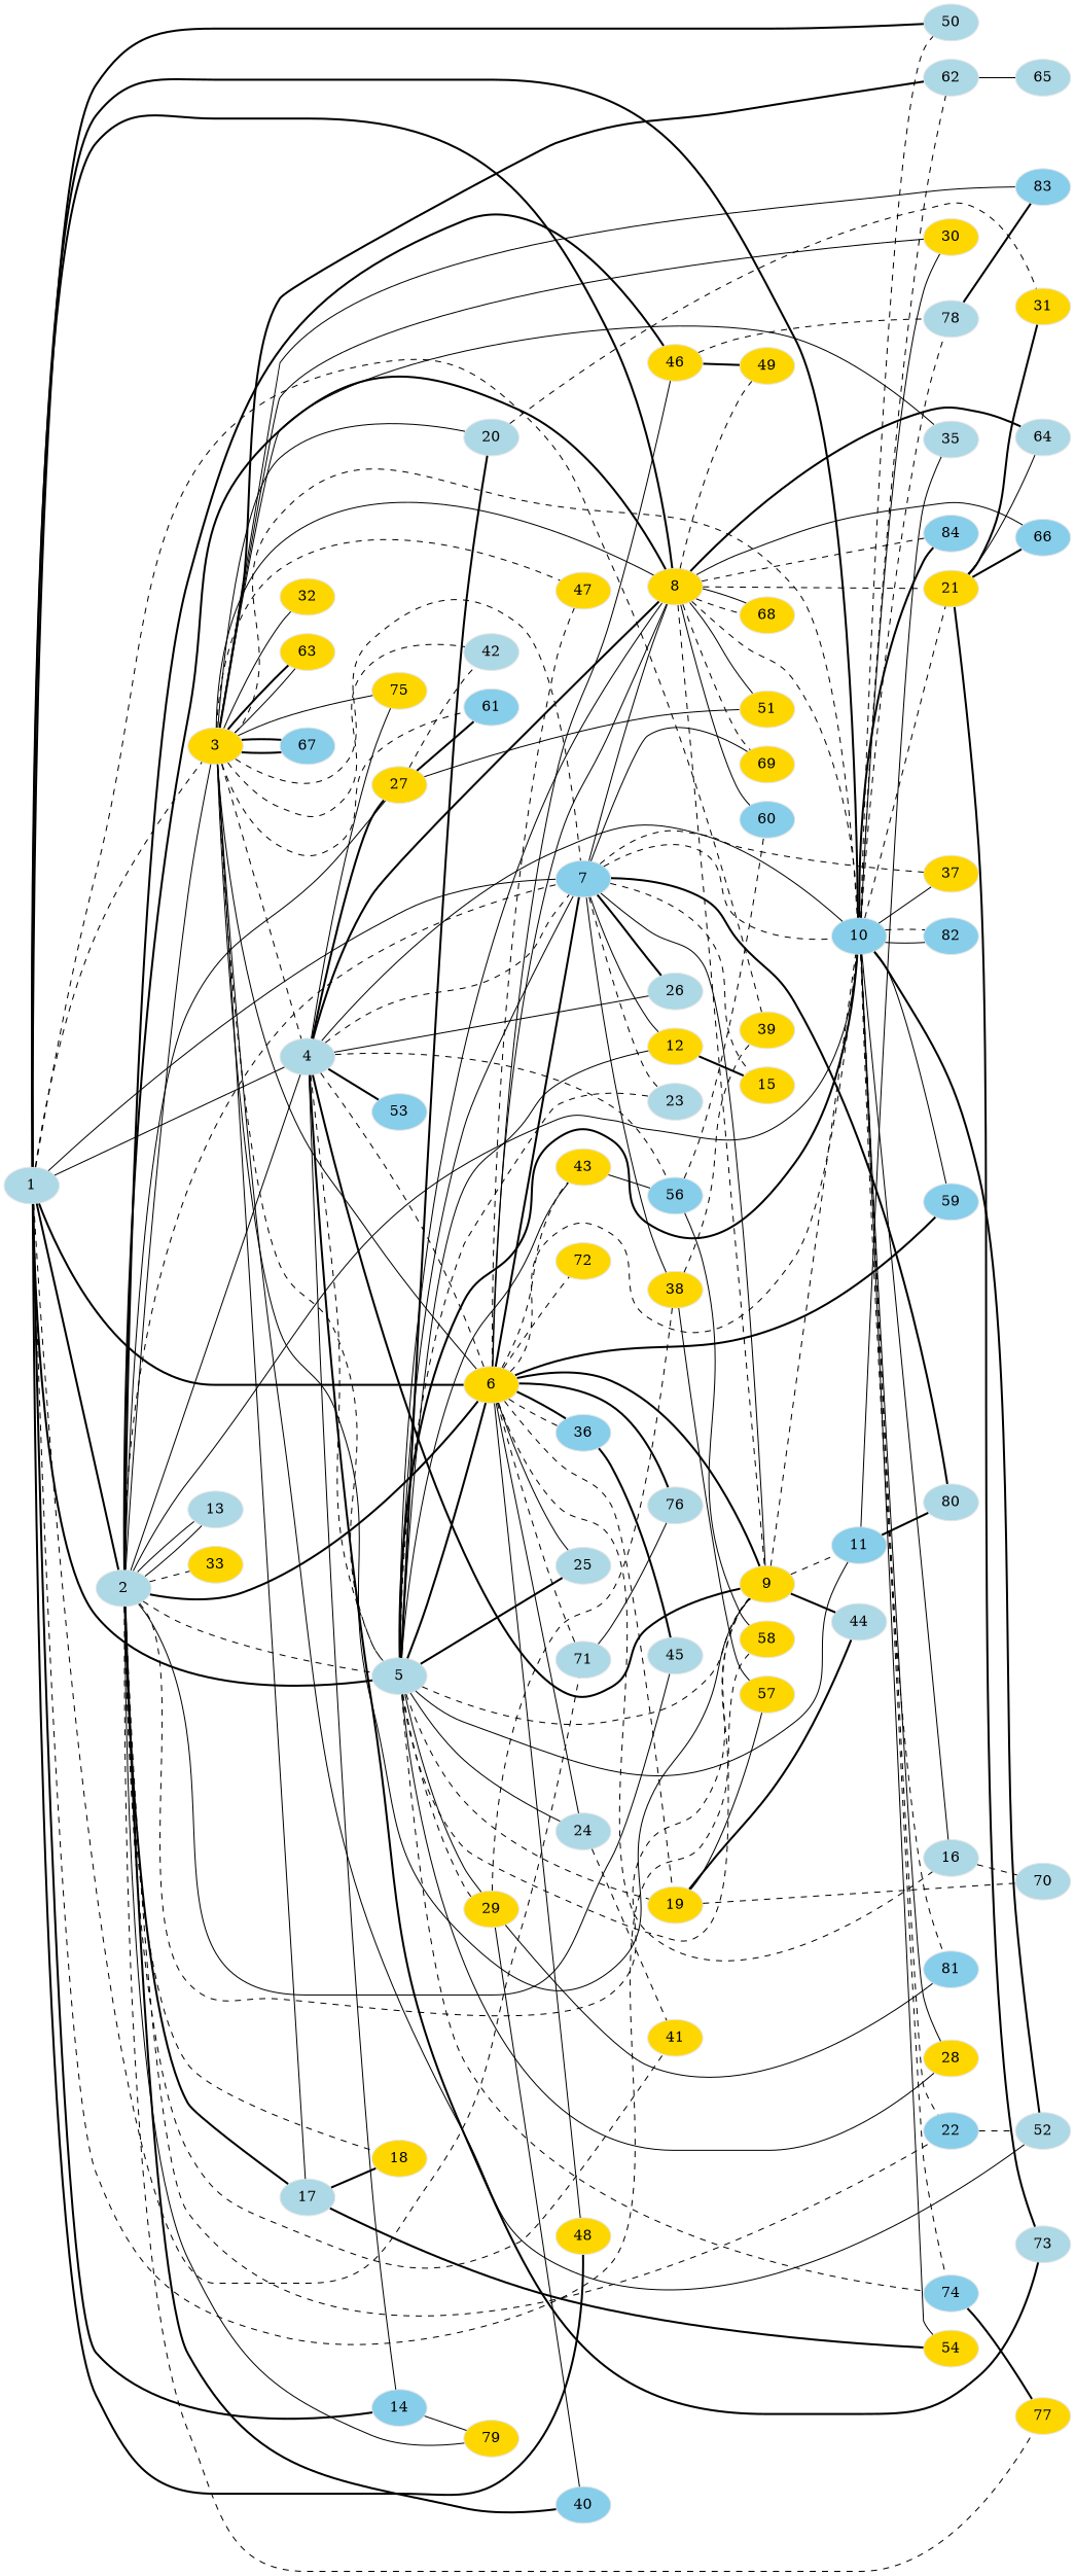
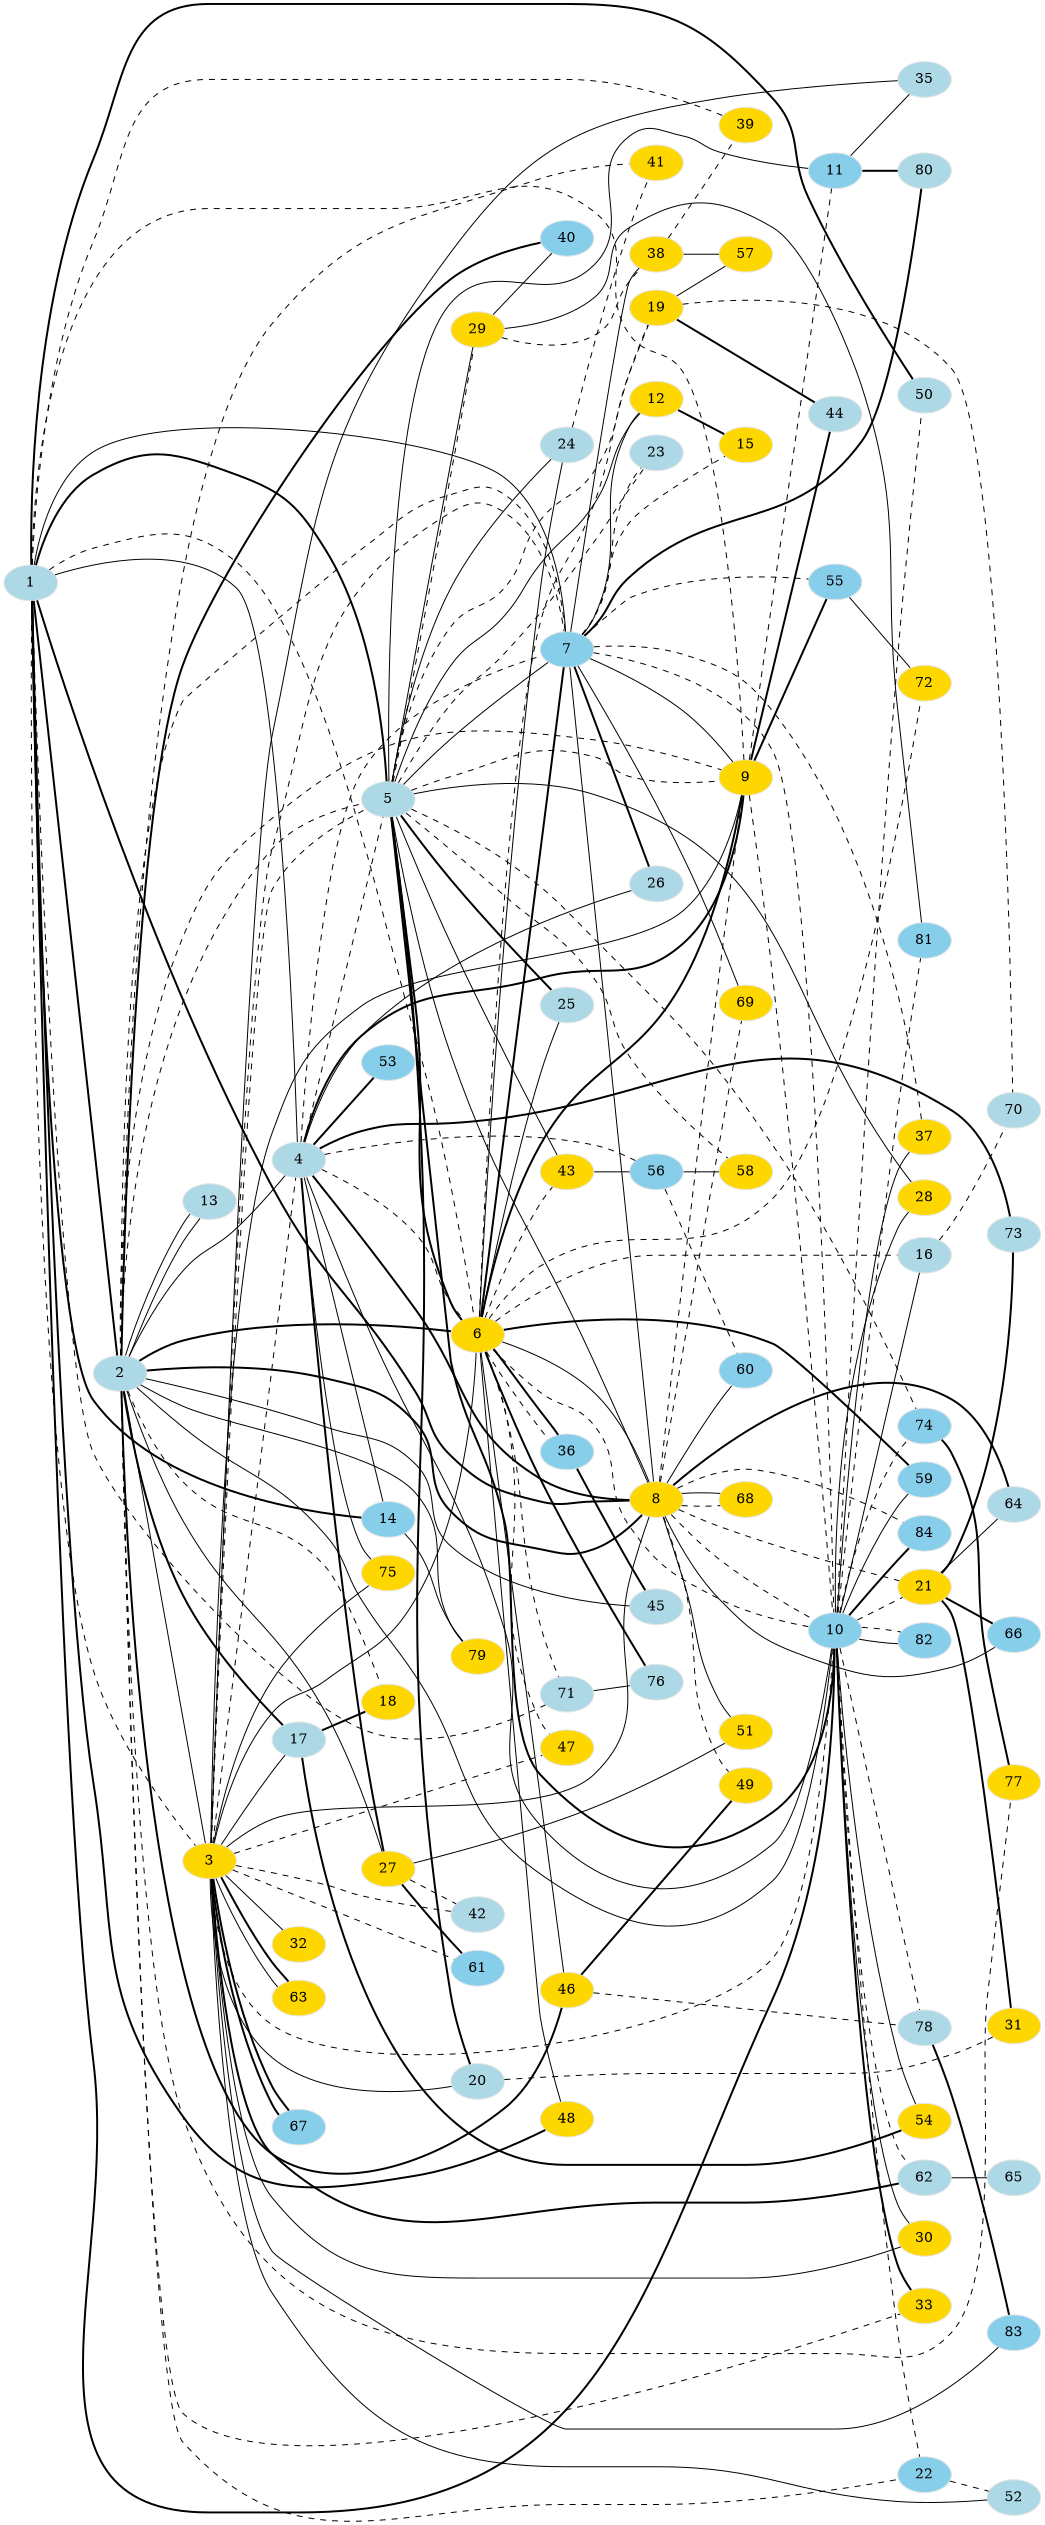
  graph {
    rankdir=LR
    node [color=gray90 fillcolor=gold style=filled]
    edge [style=dashed]
    1 [fillcolor=lightblue]
    2 [fillcolor=lightblue]
    3
    4 [fillcolor=lightblue]
    5 [fillcolor=lightblue]
    6
    7 [fillcolor=skyblue]
    8
    9
    10 [fillcolor=skyblue]
    14 [fillcolor=skyblue]
    39
    48
    50 [fillcolor=lightblue]
    71 [fillcolor=lightblue]
    13 [fillcolor=lightblue]
    17 [fillcolor=lightblue]
    18
    22 [fillcolor=skyblue]
    27
    33
    40 [fillcolor=skyblue]
    41
    45 [fillcolor=lightblue]
    46
    77
    79
    20 [fillcolor=lightblue]
    30
    32
    35 [fillcolor=lightblue]
    42 [fillcolor=lightblue]
    47
    52 [fillcolor=lightblue]
    61 [fillcolor=skyblue]
    62 [fillcolor=lightblue]
    63
    67 [fillcolor=skyblue]
    75
    83 [fillcolor=skyblue]
    26 [fillcolor=lightblue]
    53 [fillcolor=skyblue]
    56 [fillcolor=skyblue]
    73 [fillcolor=lightblue]
    11 [fillcolor=skyblue]
    12
    19
    23 [fillcolor=lightblue]
    24 [fillcolor=lightblue]
    25 [fillcolor=lightblue]
    28
    29
    43
    58
    74 [fillcolor=skyblue]
    16 [fillcolor=lightblue]
    36 [fillcolor=skyblue]
    59 [fillcolor=skyblue]
    72
    76 [fillcolor=lightblue]
    15
    37
    38
+   55 [fillcolor=skyblue]
    69
    80 [fillcolor=lightblue]
    21
    49
    51
    60 [fillcolor=skyblue]
    64 [fillcolor=lightblue]
    66 [fillcolor=skyblue]
    68
    84 [fillcolor=skyblue]
    44 [fillcolor=lightblue]
    54
    78 [fillcolor=lightblue]
    81 [fillcolor=skyblue]
    82 [fillcolor=skyblue]
    65 [fillcolor=lightblue]
    31
    70 [fillcolor=lightblue]
    57
    1 -- 2 [style=bold]
    1 -- 3
    1 -- 4 [style=solid]
    1 -- 5 [style=bold]
-   1 -- 6 [style=bold]
+   1 -- 6
    1 -- 7 [style=solid]
    1 -- 8 [style=bold]
    1 -- 9
    1 -- 10 [style=bold]
    1 -- 14 [style=bold]
    1 -- 39
    1 -- 48 [style=bold]
    1 -- 50 [style=bold]
    1 -- 71
    2 -- 3 [style=solid]
    2 -- 4 [style=solid]
    2 -- 5
    2 -- 6 [style=bold]
    2 -- 7
    2 -- 8 [style=bold]
    2 -- 9
    2 -- 10 [style=solid]
    2 -- 13 [style=solid]
    2 -- 13 [style=solid]
    2 -- 17 [style=bold]
    2 -- 18
    2 -- 22
    2 -- 27 [style=solid]
    2 -- 33
    2 -- 40 [style=bold]
    2 -- 41
    2 -- 45 [style=solid]
    2 -- 46 [style=bold]
    2 -- 77
    2 -- 79 [style=solid]
    3 -- 4
    3 -- 5
    3 -- 6 [style=solid]
    3 -- 7
    3 -- 8 [style=solid]
    3 -- 9 [style=solid]
    3 -- 10
    3 -- 17 [style=solid]
    3 -- 20 [style=solid]
    3 -- 30 [style=solid]
    3 -- 32 [style=solid]
    3 -- 35 [style=solid]
    3 -- 42
    3 -- 47
    3 -- 52 [style=solid]
    3 -- 61
    3 -- 62 [style=bold]
    3 -- 63 [style=solid]
    3 -- 63 [style=bold]
    3 -- 67 [style=bold]
    3 -- 67 [style=bold]
    3 -- 75 [style=solid]
    3 -- 83 [style=solid]
    4 -- 5
    4 -- 6
    4 -- 7
    4 -- 8 [style=bold]
    4 -- 9 [style=bold]
    4 -- 10 [style=solid]
    4 -- 14 [style=solid]
    4 -- 27 [style=bold]
    4 -- 75 [style=solid]
    4 -- 26 [style=solid]
    4 -- 53 [style=bold]
    4 -- 56
    4 -- 73 [style=bold]
    5 -- 6 [style=bold]
    5 -- 7 [style=solid]
    5 -- 8 [style=solid]
    5 -- 9
    5 -- 10 [style=bold]
    5 -- 20 [style=bold]
    5 -- 11 [style=solid]
    5 -- 12 [style=solid]
    5 -- 19
    5 -- 23
    5 -- 24 [style=solid]
    5 -- 25 [style=bold]
    5 -- 28 [style=solid]
    5 -- 29
    5 -- 29 [style=solid]
    5 -- 43 [style=solid]
    5 -- 58
    5 -- 74
    6 -- 7 [style=bold]
    6 -- 8 [style=solid]
    6 -- 9 [style=bold]
    6 -- 10
    6 -- 48 [style=solid]
    6 -- 71
    6 -- 46 [style=solid]
    6 -- 47
    6 -- 19
    6 -- 24 [style=solid]
    6 -- 25 [style=solid]
    6 -- 43
    6 -- 16
    6 -- 36
    6 -- 36 [style=bold]
    6 -- 59 [style=bold]
    6 -- 72
    6 -- 76 [style=bold]
    7 -- 8 [style=solid]
    7 -- 9 [style=solid]
    7 -- 10
    7 -- 26 [style=bold]
    7 -- 12 [style=solid]
    7 -- 23
    7 -- 15
    7 -- 37
    7 -- 38 [style=solid]
+   7 -- 55
    7 -- 69 [style=solid]
    7 -- 80 [style=bold]
    8 -- 9
    8 -- 10
    8 -- 69
    8 -- 21
    8 -- 49
    8 -- 51 [style=solid]
    8 -- 60 [style=solid]
    8 -- 64 [style=bold]
    8 -- 66 [style=solid]
    8 -- 68
    8 -- 68 [style=solid]
    8 -- 84
    9 -- 10
    9 -- 11
+   9 -- 55 [style=bold]
    9 -- 44 [style=bold]
    10 -- 50
    10 -- 22
-   10 -- 52 [style=bold]
+   10 -- 33 [style=bold]
    10 -- 30 [style=solid]
    10 -- 62
    10 -- 28 [style=solid]
    10 -- 74
    10 -- 16 [style=solid]
    10 -- 59 [style=solid]
    10 -- 37 [style=solid]
    10 -- 21
    10 -- 84 [style=bold]
    10 -- 54 [style=solid]
    10 -- 78
    10 -- 81
    10 -- 82 [style=solid]
    10 -- 82
    14 -- 79 [style=solid]
    71 -- 76 [style=solid]
    17 -- 18 [style=bold]
    17 -- 54 [style=bold]
    22 -- 52
    27 -- 42
    27 -- 61 [style=bold]
    27 -- 51 [style=solid]
    46 -- 49 [style=bold]
    46 -- 78
    20 -- 31
    62 -- 65 [style=solid]
    56 -- 58 [style=solid]
    56 -- 60
    11 -- 35 [style=solid]
    11 -- 80 [style=bold]
    12 -- 15 [style=bold]
    19 -- 44 [style=bold]
    19 -- 70
    19 -- 57 [style=solid]
    24 -- 41
    29 -- 40 [style=solid]
    29 -- 38
    29 -- 81 [style=solid]
    43 -- 56 [style=solid]
    74 -- 77 [style=bold]
    16 -- 70
    36 -- 45 [style=bold]
    38 -- 39
    38 -- 57 [style=solid]
+   55 -- 72 [style=solid]
    21 -- 73 [style=bold]
    21 -- 64 [style=solid]
    21 -- 66 [style=bold]
    21 -- 31 [style=bold]
    78 -- 83 [style=bold]
  }
